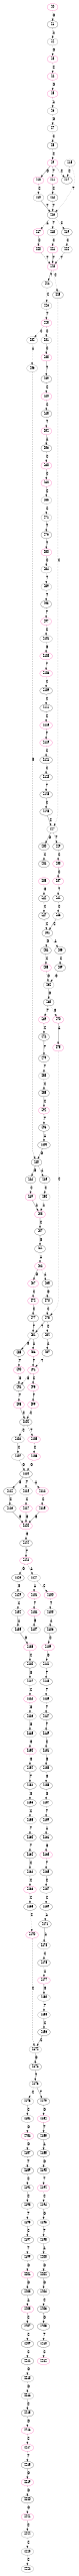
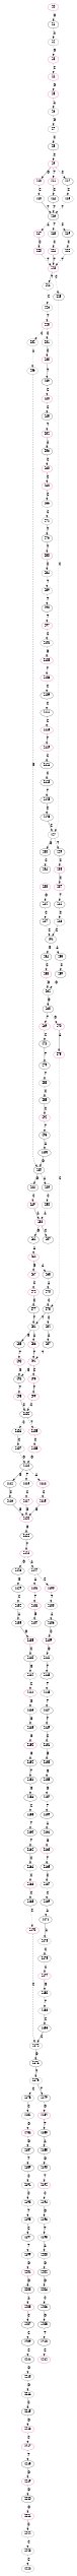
  strict digraph {
    fontname=Lato
    node [color=black fontname=Lato]
    edge [fontname=Lato style=solid]
    S0 [color=deeppink]
    S1
    S2 [color=gray40]
    S3 [color=deeppink]
    S4 [color=deeppink]
    S5 [color=deeppink]
    S6 [color=gray40]
    S7 [color=gray40]
    S8
    S9 [color=deeppink]
    S10 [color=deeppink]
    S11 [color=deeppink]
    S12
    S13 [color=gray40]
    S14
    S15 [color=gray40]
    S16
    S17 [color=deeppink]
    S18 [color=gray40]
    S19
    S20 [color=deeppink]
    S21 [color=deeppink]
    S22 [color=gray40]
    S23 [color=deeppink]
    S24 [color=gray40]
    S25
    S26 [color=gray40]
    S27 [color=gray40]
    S28 [color=deeppink]
    S29
    S30
    S31 [color=gray40]
    S32 [color=gray40]
    S33 [color=deeppink]
    S34
    S35 [color=deeppink]
    S36 [color=gray40]
    S37 [color=deeppink]
    S39
    S40
    S41
    S38 [color=deeppink]
    S42
    S43 [color=deeppink]
    S44
    S45
    S46 [color=gray40]
    S47
    S48
    S49 [color=deeppink]
    S50 [color=gray40]
    S51
    S52 [color=deeppink]
    S53 [color=deeppink]
    S54
    S55
    S56
    S57
    S58 [color=deeppink]
    S59
    S60 [color=deeppink]
    S61
    S62 [color=gray40]
    S63 [color=deeppink]
    S64 [color=deeppink]
    S65
    S66 [color=gray40]
    S67 [color=deeppink]
    S68
    S69 [color=deeppink]
    S70 [color=deeppink]
    S71 [color=gray40]
    S72 [color=deeppink]
    S73
    S74
    S75 [color=deeppink]
    S76
    S77
    S78
    S79
    S80 [color=deeppink]
    S81 [color=gray40]
    S82 [color=gray40]
    S83 [color=gray40]
    S84 [color=gray40]
    S85
    S86 [color=deeppink]
    S87
    S88
    S89 [color=gray40]
    S90 [color=deeppink]
    S91 [color=deeppink]
    S92 [color=deeppink]
    S93
    S94
    S95 [color=deeppink]
    S96
    S97 [color=deeppink]
    S98 [color=deeppink]
    S99 [color=deeppink]
    S100
    S101 [color=gray40]
    S102
    S103 [color=deeppink]
    S104 [color=gray40]
    S105 [color=deeppink]
    S106 [color=deeppink]
    S107 [color=gray40]
    S108 [color=deeppink]
    S109
    S110
    S111
    S112
    S113 [color=gray40]
    S114 [color=deeppink]
    S115 [color=deeppink]
    S116
    S117 [color=deeppink]
    S118 [color=deeppink]
    S119 [color=deeppink]
    S120 [color=deeppink]
    S121
    S122
    S123
    S124 [color=deeppink]
    S125
    S126
    S127 [color=gray40]
    S128
    S129
    S130 [color=deeppink]
    S131 [color=deeppink]
    S132 [color=gray40]
    S133 [color=gray40]
    S134 [color=deeppink]
    S135 [color=gray40]
    S136
    S137 [color=gray40]
    S138 [color=deeppink]
    S139 [color=deeppink]
    S140
    S141 [color=gray40]
    S142 [color=gray40]
    S143
    S144 [color=deeppink]
    S145 [color=gray40]
    S146 [color=gray40]
    S147
    S148 [color=gray40]
    S149 [color=gray40]
    S150 [color=deeppink]
    S151 [color=gray40]
    S152
    S153
    S154
    S155
    S156
    S157 [color=gray40]
    S158 [color=gray40]
    S159
    S160
    S161
    S162
    S163 [color=deeppink]
    S164 [color=gray40]
    S165
    S166 [color=deeppink]
    S167 [color=gray40]
    S168
    S169
    S170 [color=deeppink]
    S171
    S172 [color=gray40]
    S173 [color=gray40]
    S174
    S175
    S176 [color=gray40]
    S177 [color=deeppink]
    S178 [color=gray40]
    S179
    S180 [color=gray40]
    S181 [color=gray40]
    S182 [color=deeppink]
    S183 [color=gray40]
    n185 [color=deeppink label=S784]
    S185
    S186
    S187
    S188
    S189
    S190
    S191 [color=gray40]
    S192 [color=deeppink]
    S193 [color=gray40]
    S194 [color=gray40]
    S195 [color=gray40]
    S196 [color=gray40]
    S197
    S198 [color=gray40]
    S199 [color=gray40]
    S200 [color=gray40]
    S201 [color=deeppink]
    S202
    S203
    S204 [color=gray40]
    S205 [color=deeppink]
    S206
    S207
    S208
    S209
    S210
    S211
    S212 [color=deeppink]
    S213 [color=gray40]
    S214 [color=gray40]
    S215
    S216 [color=deeppink]
    S217 [color=deeppink]
    S218
    S219 [color=deeppink]
    S220
    S221 [color=deeppink]
    S222 [color=gray40]
    S223 [color=gray40]
    S224 [color=gray40]
    S0 -> S1 [label=G style=dotted]
    S1 -> S2 [label=A style=dashed]
    S2 -> S3 [label=G style=dotted]
    S3 -> S4 [label=C style=dotted]
    S4 -> S5 [label=G style=dotted]
    S5 -> S6 [label=A style=dashed]
    S6 -> S7 [label=G style=dashed]
    S7 -> S8 [label=C style=dotted]
    S8 -> S9 [label=C style=dashed]
    S9 -> S10 [label=G]
    S9 -> S11 [label=T style=dashed]
    S9 -> S12 [label=C style=dashed]
    S10 -> S13 [label=C style=dashed]
    S11 -> S14 [label=C]
-   S15 -> S12 [label=C style=dashed]
+   S12 -> S15 [label=C style=dashed]
    S13 -> S16 [label=T]
    S14 -> S16 [label=T style=dashed]
    S15 -> S16 [label=T style=dotted]
    S16 -> S17 [label=A style=dashed]
    S16 -> S18 [label=T style=dotted]
    S16 -> S19 [label=C style=dotted]
    S17 -> S20 [label=C]
    S18 -> S21 [label=C style=dotted]
    S19 -> S22 [label=C style=dotted]
    S20 -> S23 [label=T style=dashed]
    S21 -> S23 [label=T]
    S22 -> S23 [label=T style=dashed]
    S23 -> S24 [label=T]
    S23 -> S25 [label=C style=dotted]
    S24 -> S26 [label=C style=dotted]
    S25 -> S27 [label=C style=dotted]
    S26 -> S28 [label=T style=dashed]
    S27 -> S29 [label=T style=dashed]
    S27 -> S30 [label=G]
    S28 -> S31 [label=C style=dashed]
    S28 -> S32 [label=C style=dotted]
    S29 -> S33 [label=C style=dashed]
    S30 -> S34 [label=C style=dotted]
    S31 -> S35 [label=C]
    S32 -> S36 [label=A style=dotted]
    S33 -> S37 [label=C]
    S35 -> S39 [label=T]
    S36 -> S40 [label=G style=dashed]
    S37 -> S41 [label=T style=dotted]
    S39 -> S43 [label=C style=dashed]
    S40 -> S44 [label=G]
    S40 -> S45 [label=A style=dashed]
    S41 -> S46 [label=C style=dashed]
    S38 -> S42 [label=G style=dotted]
    S42 -> S47 [label=C style=dotted]
    S43 -> S48 [label=C style=dashed]
    S44 -> S49 [label=C style=dotted]
    S45 -> S50 [label=C style=dotted]
    S46 -> S51 [label=C]
    S47 -> S51 [label=C style=dotted]
    S48 -> S52 [label=T style=dotted]
    S49 -> S53 [label=A]
    S50 -> S53 [label=A style=dotted]
    S51 -> S54 [label=G style=dotted]
    S51 -> S55 [label=A style=dotted]
    S52 -> S56 [label=A]
    S53 -> S57 [label=C]
    S54 -> S58 [label=C style=dashed]
    S55 -> S59 [label=C style=dotted]
    S56 -> S60 [label=C style=dashed]
-   S57 -> S61 [label=G]
+   S53 -> S61 [label=G]
    S58 -> S62 [label=G style=dashed]
    S59 -> S62 [label=G style=dotted]
    S60 -> S63 [label=C]
    S61 -> S64 [label=A style=dotted]
    S62 -> S65 [label=G]
    S63 -> S66 [label=C]
    S64 -> S67 [label=G]
    S64 -> S68 [label=A style=dotted]
    S65 -> S69 [label=T style=dashed]
    S65 -> S70 [label=G style=dotted]
    S66 -> S71 [label=C style=dotted]
    S67 -> S72 [label=C style=dotted]
-   S68 -> S73 [label=G style=dashed]
+   S68 -> S73 [label=A style=dashed]
    S69 -> S74 [label=C style=dashed]
    S70 -> S75 [label=A]
    S71 -> S76 [label=T]
    S72 -> S77 [label=C]
    S73 -> S78 [label=C style=dotted]
    S74 -> S79 [label=T]
    S75 -> S78 [label=C style=dotted]
    S76 -> S80 [label=T]
    S77 -> S81 [label=T]
    S78 -> S81 [label=T]
    S78 -> S82 [label=C style=dashed]
    S79 -> S83 [label=T style=dotted]
    S80 -> S84 [label=C]
    S81 -> S85 [label=G]
    S81 -> S86 [label=A]
    S82 -> S87 [label=A]
    S83 -> S88 [label=C style=dashed]
    S84 -> S89 [label=T style=dotted]
    S85 -> S90 [label=T style=dashed]
    S86 -> S91 [label=T]
    S87 -> S91 [label=T style=dotted]
    S88 -> S92 [label=C]
    S89 -> S93 [label=T style=dashed]
    S90 -> S94 [label=G style=dotted]
    S91 -> S94 [label=G style=dashed]
    S91 -> S95 [label=C]
    S92 -> S96 [label=T style=dashed]
    S93 -> S97 [label=T style=dashed]
    S94 -> S98 [label=T style=dashed]
    S95 -> S99 [label=T]
    S96 -> S100 [label=A]
    S97 -> S101 [label=C style=dashed]
    S98 -> S102 [label=C]
    S99 -> S102 [label=C style=dashed]
    S100 -> S40 [label=G]
    S101 -> S103 [label=G style=dashed]
    S102 -> S104 [label=C style=dashed]
    S102 -> S105 [label=T style=dashed]
    S103 -> S106 [label=T style=dotted]
    S104 -> S107 [label=C]
    S105 -> S108 [label=C style=dashed]
    S106 -> S109 [label=C style=dotted]
    S107 -> S110 [label=G style=dashed]
    S108 -> S110 [label=G style=dotted]
    S109 -> S111 [label=C style=dotted]
    S110 -> S112 [label=G]
    S110 -> S113 [label=T style=dashed]
    S110 -> S114 [label=A style=dashed]
    S111 -> S115 [label=C style=dashed]
    S112 -> S116 [label=C]
    S113 -> S117 [label=C style=dotted]
    S114 -> S118 [label=C style=dashed]
    S115 -> S119 [label=T]
    S116 -> S120 [label=G]
    S117 -> S120 [label=G]
    S118 -> S120 [label=G]
    S119 -> S121 [label=C style=dotted]
    S120 -> S122 [label=G style=dotted]
    S121 -> S123 [label=C style=dotted]
    S122 -> S124 [label=T]
    S123 -> S125 [label=T style=dotted]
    S124 -> S126 [label=G style=dashed]
    S124 -> S127 [label=A style=dashed]
    S125 -> S128 [label=C]
    S126 -> S129 [label=G style=dotted]
    S127 -> S130 [label=C style=dashed]
    S127 -> S131 [label=A style=dotted]
    S128 -> S27 [label=C]
    S129 -> S132 [label=C style=dotted]
    S130 -> S133 [label=T style=dashed]
    S131 -> S134 [label=T style=dashed]
    S132 -> S135 [label=A]
    S133 -> S136 [label=A style=dotted]
    S134 -> S137 [label=G]
    S135 -> S138 [label=G]
    S136 -> S139 [label=C]
    S138 -> S140 [label=C]
    S139 -> S141 [label=G]
    S140 -> S142 [label=G]
    S141 -> S143 [label=T]
    S142 -> S144 [label=C style=dashed]
    S143 -> S145 [label=T style=dotted]
    S144 -> S146 [label=G style=dashed]
    S145 -> S147 [label=T style=dashed]
    S146 -> S148 [label=G]
    S147 -> S149 [label=T]
    S148 -> S150 [label=G style=dotted]
    S149 -> S151 [label=C]
    S150 -> S152 [label=G style=dotted]
    S151 -> S153 [label=G]
    S152 -> S154 [label=T]
    S153 -> S155 [label=G style=dotted]
    S154 -> S156 [label=G style=dashed]
    S155 -> S157 [label=G style=dashed]
    S156 -> S158 [label=C style=dashed]
    S157 -> S159 [label=T style=dashed]
    S158 -> S160 [label=T style=dotted]
    S159 -> S161 [label=A style=dotted]
    S160 -> S162 [label=T style=dotted]
    S161 -> S163 [label=G style=dotted]
    S162 -> S164 [label=C]
    S163 -> S165 [label=T style=dashed]
    S164 -> S166 [label=C style=dashed]
    S165 -> S167 [label=C]
    S166 -> S168 [label=C style=dashed]
    S167 -> S169 [label=C style=dotted]
    S168 -> S170 [label=C style=dotted]
    S169 -> S171 [label=A style=dotted]
    S170 -> S172 [label=C style=dashed]
    S171 -> S173 [label=A]
    S172 -> S174 [label=G]
    S173 -> S175 [label=C style=dotted]
    S174 -> S176 [label=T]
    S175 -> S177 [label=A style=dotted]
    S176 -> S178 [label=C style=dotted]
    S176 -> S179 [label=T]
    S177 -> S180 [label=G]
    S178 -> S181 [label=C]
    S179 -> S182 [label=G style=dashed]
    S180 -> S183 [label=T style=dashed]
    S181 -> n185 [label=G style=dotted]
    S182 -> S185 [label=T]
    S183 -> S186 [label=C]
    n185 -> S187 [label=G style=dashed]
    S185 -> S188 [label=A]
    S186 -> S172 [label=C]
    S187 -> S189 [label=T style=dashed]
    S188 -> S190 [label=G style=dashed]
    S189 -> S191 [label=C style=dashed]
    S190 -> S192 [label=T style=dotted]
    S191 -> S193 [label=C]
    S192 -> S194 [label=C style=dotted]
    S193 -> S195 [label=T style=dashed]
    S194 -> S196 [label=G]
    S195 -> S197 [label=C]
    S196 -> S198 [label=T]
    S197 -> S199 [label=T style=dotted]
    S198 -> S200 [label=A]
    S199 -> S201 [label=G style=dashed]
    S200 -> S202 [label=G style=dashed]
    S201 -> S203 [label=G]
    S202 -> S204 [label=G]
    S203 -> S205 [label=A style=dashed]
    S204 -> S206 [label=C style=dotted]
    S205 -> S207 [label=C]
    S206 -> S208 [label=G]
    S207 -> S209 [label=C style=dotted]
    S208 -> S210 [label=T style=dotted]
    S209 -> S211 [label=C style=dotted]
    S210 -> S212 [label=C style=dotted]
    S211 -> S213 [label=G style=dotted]
    S213 -> S214 [label=G style=dashed]
    S214 -> S215 [label=C]
    S215 -> S216 [label=G style=dashed]
    S216 -> S217 [label=C style=dashed]
    S217 -> S218 [label=T style=dashed]
    S218 -> S219 [label=G]
    S219 -> S220 [label=G style=dashed]
    S220 -> S221 [label=G style=dotted]
    S221 -> S222 [label=C]
    S222 -> S223 [label=C style=dotted]
    S223 -> S224 [label=C style=dashed]
  }
